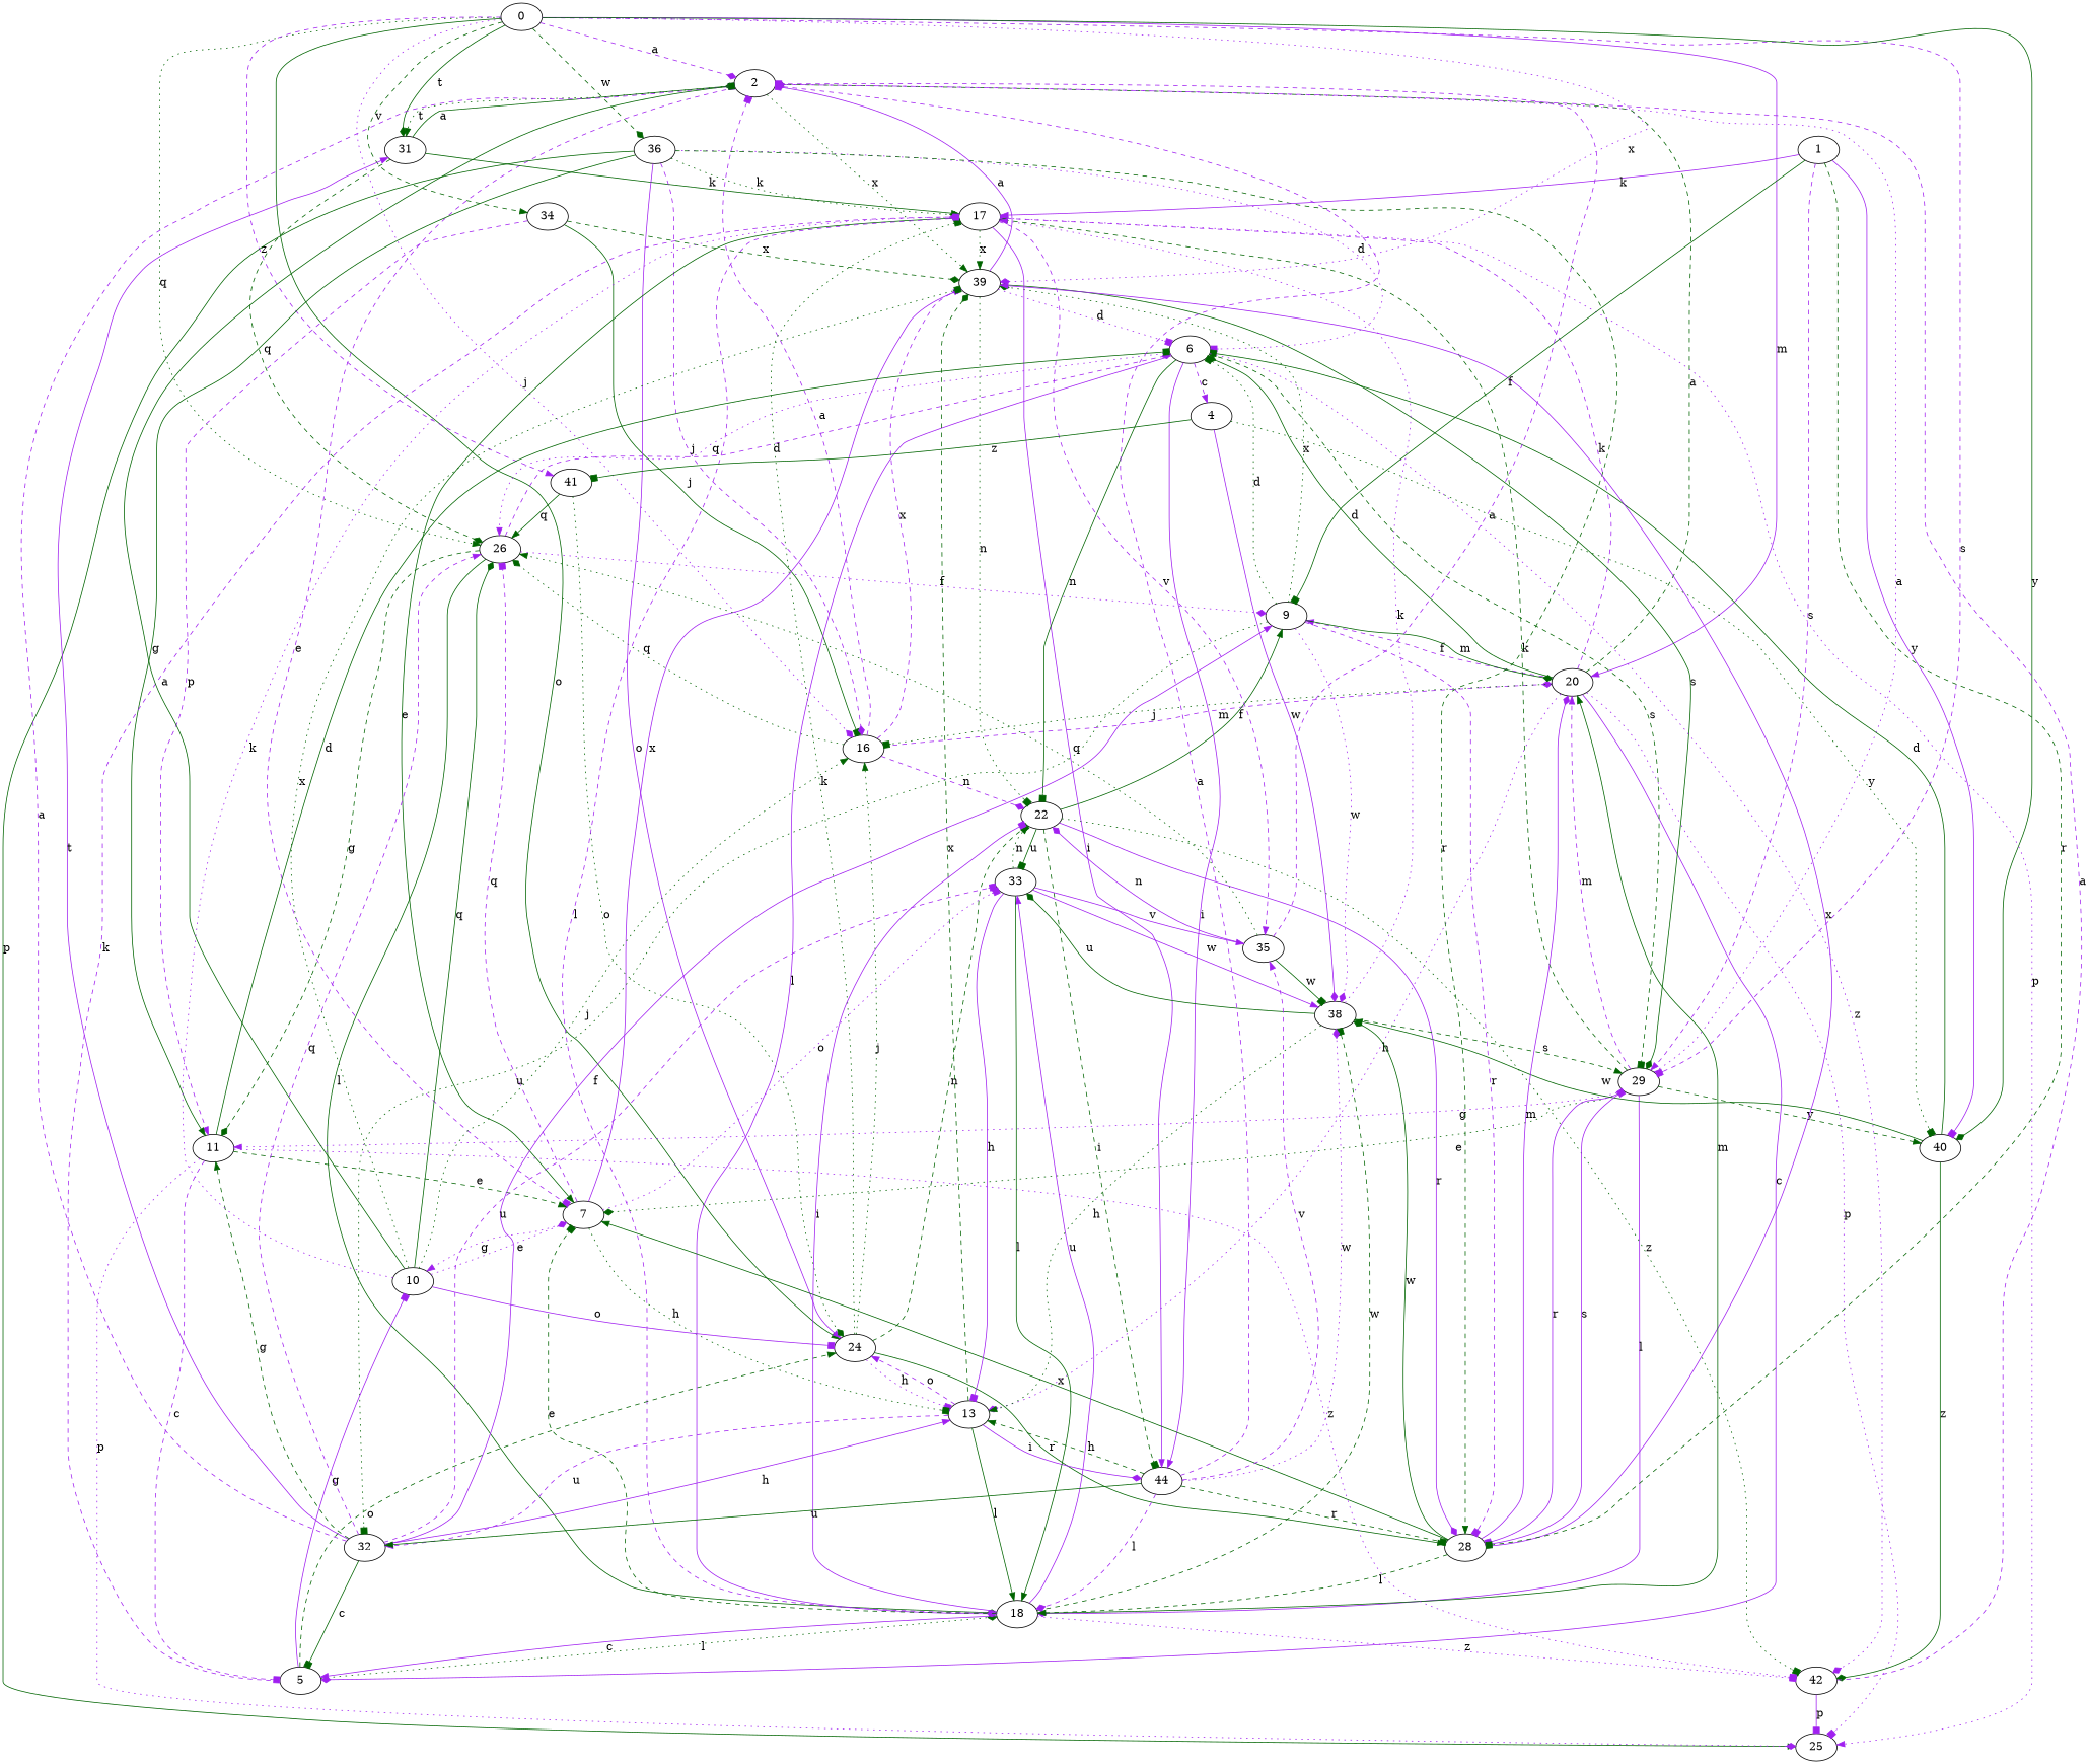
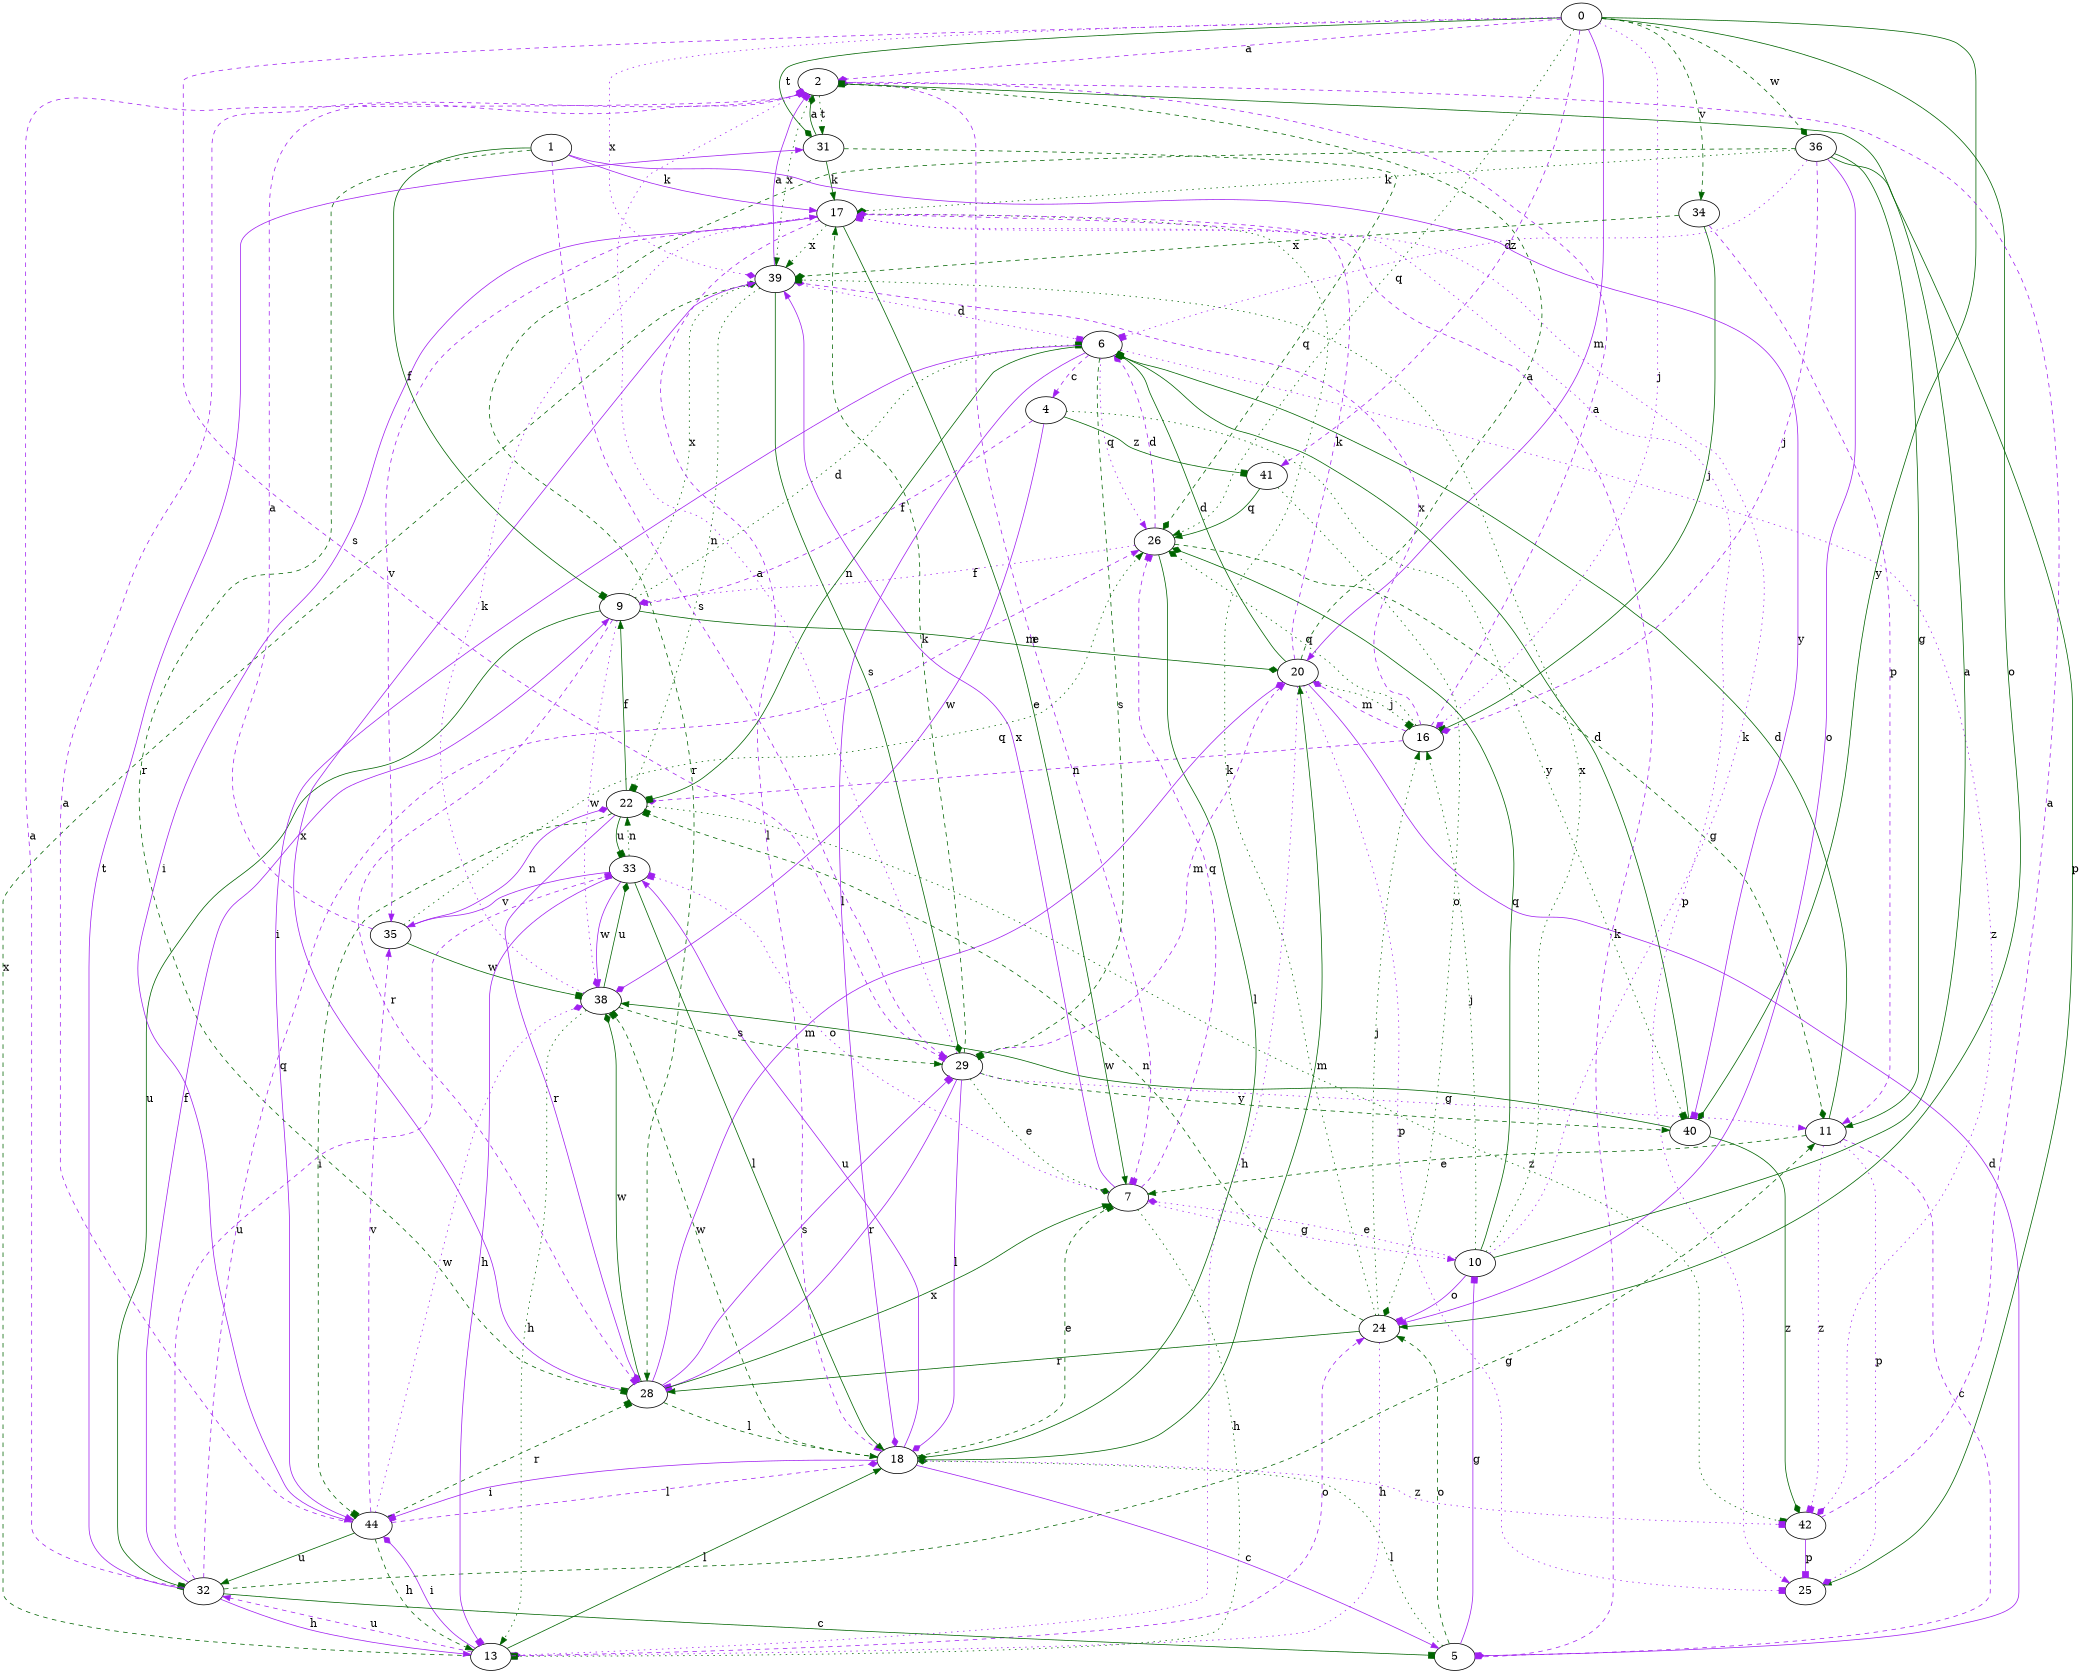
  strict digraph {
    edge [arrowhead=normal color=purple style=solid]
    0
    2
    16
    20
    24
    26
    29
    31
    34
    36
    39
    40
    41
    7
    22
    9
    17
    5
    6
    13
    25
    28
    18
    11
    38
    42
    1
    32
    n29 [label=44]
    35
    10
    33
    4
    0 -> 2 [arrowhead=diamond label=a style=dashed]
    0 -> 16 [arrowhead=diamond label=j style=dotted]
    0 -> 20 [label=m]
    0 -> 24 [color=darkgreen label=o]
    0 -> 26 [color=darkgreen label=q style=dotted]
    0 -> 29 [arrowhead=box label=s style=dashed]
    0 -> 31 [arrowhead=diamond color=darkgreen label=t]
    0 -> 34 [color=darkgreen label=v style=dashed]
    0 -> 36 [arrowhead=diamond color=darkgreen label=w style=dashed]
    0 -> 39 [arrowhead=diamond label=x style=dotted]
    0 -> 40 [arrowhead=diamond color=darkgreen label=y]
    0 -> 41 [label=z style=dashed]
    2 -> 31 [color=darkgreen label=t style=dotted]
    2 -> 39 [color=darkgreen label=x style=dotted]
    2 -> 7 [arrowhead=box label=e style=dashed]
    16 -> 2 [arrowhead=box label=a style=dashed]
    16 -> 20 [arrowhead=diamond label=m style=dashed]
    16 -> 26 [arrowhead=diamond color=darkgreen label=q style=dotted]
    16 -> 39 [arrowhead=diamond label=x style=dashed]
    16 -> 22 [arrowhead=diamond label=n style=dashed]
    20 -> 2 [arrowhead=diamond color=darkgreen label=a style=dashed]
    20 -> 16 [arrowhead=box color=darkgreen label=j style=dotted]
-   20 -> 9 [label=f style=dashed]
+   4 -> 9 [label=f style=dashed]
    20 -> 17 [arrowhead=box label=k style=dashed]
-   20 -> 5 [arrowhead=diamond label=c]
+   20 -> 5 [arrowhead=diamond label=d]
    20 -> 6 [arrowhead=diamond color=darkgreen label=d]
    20 -> 13 [arrowhead=diamond label=h style=dotted]
    20 -> 25 [arrowhead=box label=p style=dotted]
    24 -> 16 [color=darkgreen label=j style=dotted]
    24 -> 22 [arrowhead=box color=darkgreen label=n style=dashed]
    24 -> 17 [arrowhead=box color=darkgreen label=k style=dotted]
    24 -> 13 [arrowhead=box label=h style=dotted]
    24 -> 28 [color=darkgreen label=r]
    26 -> 9 [arrowhead=diamond label=f style=dotted]
    26 -> 6 [arrowhead=diamond label=d style=dashed]
    26 -> 18 [arrowhead=diamond color=darkgreen label=l]
    26 -> 11 [arrowhead=diamond color=darkgreen label=g style=dashed]
    29 -> 2 [arrowhead=box label=a style=dotted]
    29 -> 20 [label=m style=dashed]
    29 -> 40 [color=darkgreen label=y style=dashed]
    29 -> 7 [arrowhead=diamond color=darkgreen label=e style=dotted]
    29 -> 17 [color=darkgreen label=k style=dashed]
    29 -> 28 [arrowhead=box label=r]
    29 -> 18 [arrowhead=diamond label=l]
    29 -> 11 [label=g style=dotted]
    31 -> 2 [arrowhead=diamond color=darkgreen label=a]
    31 -> 26 [arrowhead=diamond color=darkgreen label=q style=dashed]
    31 -> 17 [color=darkgreen label=k]
    34 -> 16 [arrowhead=box color=darkgreen label=j]
    34 -> 39 [arrowhead=diamond color=darkgreen label=x style=dashed]
    34 -> 11 [label=p style=dashed]
    36 -> 16 [arrowhead=diamond label=j style=dashed]
    36 -> 24 [label=o]
    36 -> 17 [arrowhead=diamond color=darkgreen label=k style=dotted]
    36 -> 6 [arrowhead=box label=d style=dotted]
    36 -> 25 [color=darkgreen label=p]
    36 -> 28 [color=darkgreen label=r style=dashed]
    36 -> 11 [color=darkgreen label=g]
    39 -> 2 [arrowhead=box label=a]
    39 -> 29 [arrowhead=diamond color=darkgreen label=s]
    39 -> 22 [arrowhead=box color=darkgreen label=n style=dotted]
    39 -> 6 [arrowhead=box label=d style=dotted]
    40 -> 6 [arrowhead=box color=darkgreen label=d]
    40 -> 38 [color=darkgreen label=w]
    40 -> 42 [arrowhead=diamond color=darkgreen label=z]
    41 -> 24 [arrowhead=diamond color=darkgreen label=o style=dotted]
    41 -> 26 [color=darkgreen label=q]
    7 -> 26 [arrowhead=box label=q style=dashed]
    7 -> 39 [label=x]
    7 -> 13 [arrowhead=box color=darkgreen label=h style=dotted]
    7 -> 10 [label=g style=dotted]
    7 -> 33 [arrowhead=box label=o style=dotted]
    22 -> 9 [color=darkgreen label=f]
    22 -> 28 [arrowhead=diamond label=r]
    22 -> 42 [arrowhead=box color=darkgreen label=z style=dotted]
    22 -> n29 [arrowhead=box color=darkgreen label=i style=dashed]
    22 -> 33 [arrowhead=box color=darkgreen label=u]
    9 -> 20 [arrowhead=diamond color=darkgreen label=m]
    9 -> 39 [arrowhead=diamond color=darkgreen label=x style=dotted]
    9 -> 6 [arrowhead=box color=darkgreen label=d style=dotted]
    9 -> 28 [arrowhead=box label=r style=dashed]
    9 -> 38 [arrowhead=diamond label=w style=dotted]
-   9 -> 32 [arrowhead=box color=darkgreen label=u style=dotted]
+   9 -> 32 [arrowhead=box color=darkgreen label=u]
    17 -> 39 [color=darkgreen label=x style=dotted]
    17 -> 7 [color=darkgreen label=e]
    17 -> 25 [label=p style=dotted]
    17 -> 18 [label=l style=dashed]
    17 -> n29 [label=i]
    17 -> 35 [label=v style=dashed]
    5 -> 24 [color=darkgreen label=o style=dashed]
    5 -> 17 [arrowhead=diamond label=k style=dashed]
    5 -> 18 [arrowhead=diamond color=darkgreen label=l style=dotted]
    5 -> 10 [arrowhead=box label=g]
    6 -> 26 [label=q style=dotted]
    6 -> 29 [arrowhead=box color=darkgreen label=s style=dashed]
    6 -> 22 [arrowhead=box color=darkgreen label=n]
    6 -> 18 [arrowhead=diamond label=l]
    6 -> 42 [arrowhead=diamond label=z style=dotted]
    6 -> n29 [label=i]
    6 -> 4 [label=c style=dashed]
    13 -> 24 [label=o style=dashed]
    13 -> 39 [arrowhead=diamond color=darkgreen label=x style=dashed]
    13 -> 18 [color=darkgreen label=l]
    13 -> 32 [label=u style=dashed]
    13 -> n29 [arrowhead=diamond label=i]
    28 -> 20 [arrowhead=diamond label=m]
    28 -> 29 [arrowhead=box label=s]
    28 -> 39 [label=x]
    28 -> 7 [color=darkgreen label=x]
    28 -> 18 [color=darkgreen label=l style=dashed]
    28 -> 38 [arrowhead=diamond color=darkgreen label=w]
    18 -> 20 [color=darkgreen label=m]
    18 -> 7 [arrowhead=box color=darkgreen label=e style=dashed]
    18 -> 5 [label=c]
    18 -> 38 [arrowhead=box color=darkgreen label=w style=dashed]
    18 -> 42 [arrowhead=box label=z style=dotted]
-   18 -> 22 [arrowhead=box label=i]
+   18 -> n29 [arrowhead=box label=i]
    18 -> 33 [label=u]
    11 -> 7 [color=darkgreen label=e style=dashed]
    11 -> 5 [arrowhead=box label=c style=dashed]
    11 -> 6 [arrowhead=box color=darkgreen label=d]
    11 -> 25 [arrowhead=diamond label=p style=dotted]
    11 -> 42 [arrowhead=box label=z style=dotted]
    38 -> 29 [color=darkgreen label=s style=dashed]
    38 -> 17 [label=k style=dotted]
    38 -> 13 [color=darkgreen label=h style=dotted]
    38 -> 33 [arrowhead=diamond color=darkgreen label=u]
    42 -> 2 [arrowhead=diamond label=a style=dashed]
    42 -> 25 [arrowhead=box label=p]
    1 -> 29 [label=s style=dashed]
    1 -> 40 [arrowhead=box label=y]
    1 -> 9 [arrowhead=box color=darkgreen label=f]
    1 -> 17 [label=k]
    1 -> 28 [arrowhead=box color=darkgreen label=r style=dashed]
    32 -> 2 [arrowhead=box label=a style=dashed]
    32 -> 26 [label=q style=dashed]
    32 -> 31 [label=t]
    32 -> 9 [label=f]
    32 -> 5 [arrowhead=box color=darkgreen label=c]
    32 -> 13 [label=h]
    32 -> 11 [color=darkgreen label=g style=dashed]
    32 -> 33 [arrowhead=box label=u style=dashed]
    n29 -> 2 [arrowhead=diamond label=a style=dashed]
    n29 -> 13 [color=darkgreen label=h style=dashed]
    n29 -> 28 [arrowhead=box color=darkgreen label=r style=dashed]
    n29 -> 18 [arrowhead=diamond label=l style=dashed]
    n29 -> 38 [arrowhead=diamond label=w style=dotted]
    n29 -> 32 [color=darkgreen label=u]
    n29 -> 35 [label=v style=dashed]
    35 -> 2 [arrowhead=box label=a style=dashed]
    35 -> 26 [color=darkgreen label=q style=dotted]
    35 -> 22 [arrowhead=diamond label=n]
    35 -> 38 [arrowhead=box color=darkgreen label=w]
    10 -> 2 [arrowhead=box color=darkgreen label=a]
    10 -> 16 [color=darkgreen label=j style=dotted]
    10 -> 24 [arrowhead=box label=o]
    10 -> 26 [arrowhead=diamond color=darkgreen label=q]
    10 -> 39 [arrowhead=box color=darkgreen label=x style=dotted]
    10 -> 7 [arrowhead=diamond label=e style=dotted]
    10 -> 17 [arrowhead=box label=k style=dotted]
    33 -> 22 [color=darkgreen label=n style=dotted]
    33 -> 13 [arrowhead=box label=h]
    33 -> 18 [color=darkgreen label=l]
    33 -> 38 [label=w]
    33 -> 35 [label=v]
    4 -> 40 [arrowhead=box color=darkgreen label=y style=dotted]
    4 -> 41 [arrowhead=box color=darkgreen label=z]
    4 -> 38 [arrowhead=diamond label=w]
  }
